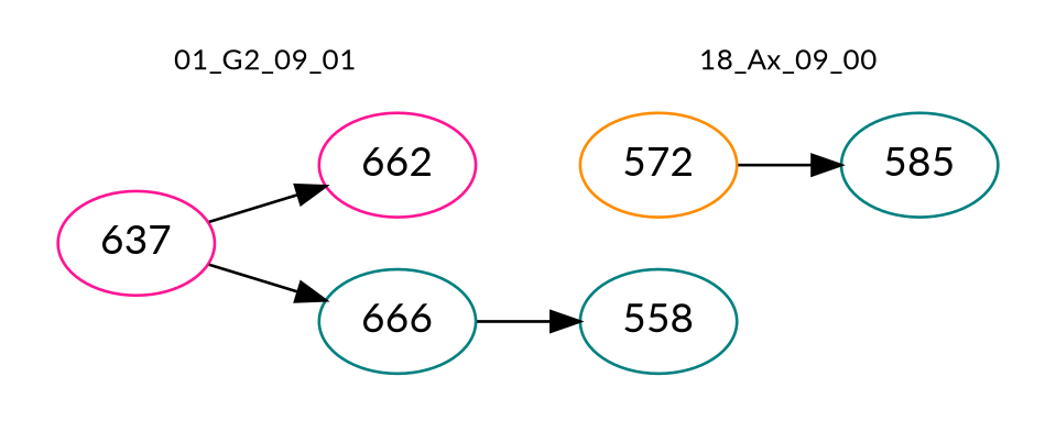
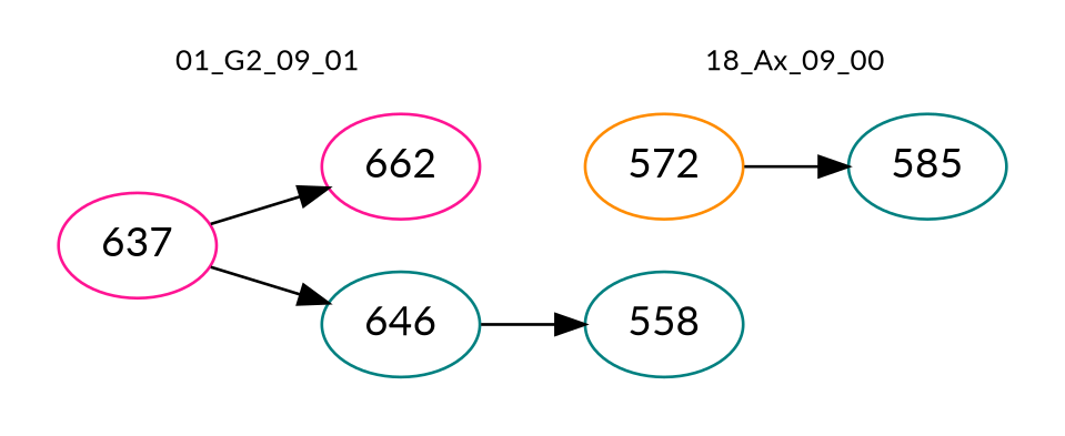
  digraph {
    fontname=Lato
    rankdir=LR
    node [color=teal fontname=Lato]
    edge [color=black fontname=Lato]
    n1 [color=darkorange label=572]
    n2 [label=558]
    n3 [label=585]
    n4 [color=deeppink label=637]
-   n5 [label=666]
+   n5 [label=646]
    n6 [color=deeppink label=662]
    subgraph cluster_1 {
      color=white
      fontsize=10
      label="18_Ax_09_00"
      n1
      n2
      n3
    }
    subgraph cluster_2 {
      color=white
      fontsize=10
      label="01_G2_09_01"
      n4
      n5
      n6
    }
    n1 -> n3
    n4 -> n5
    n4 -> n6
    n5 -> n2
  }
